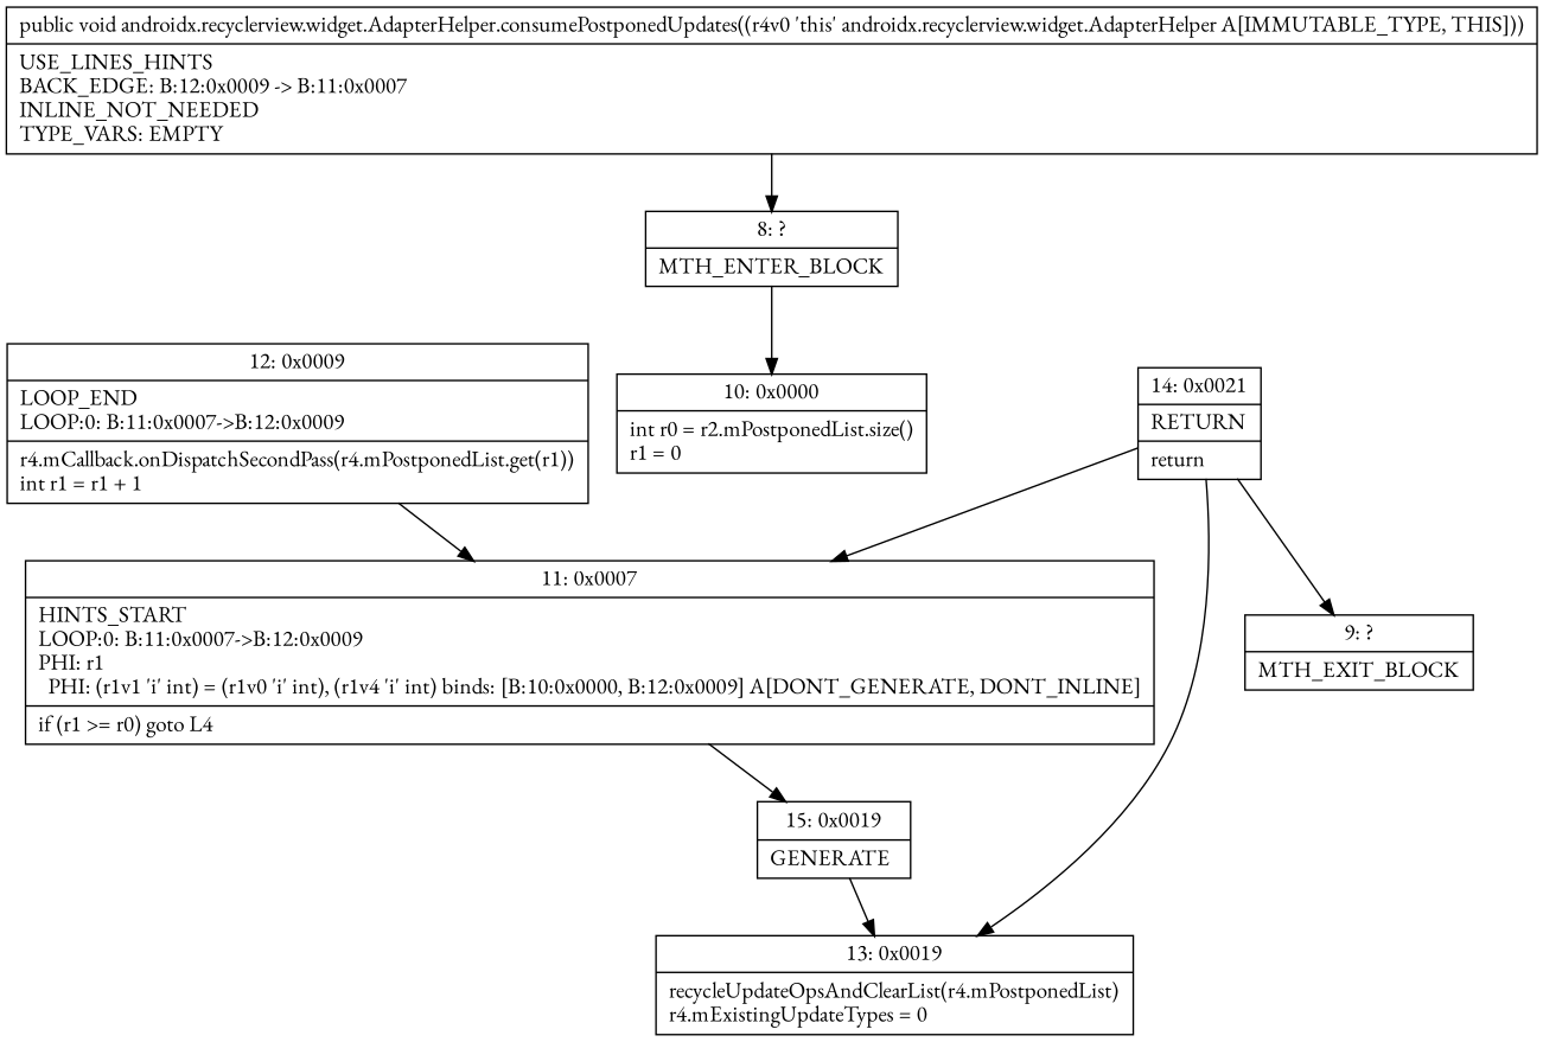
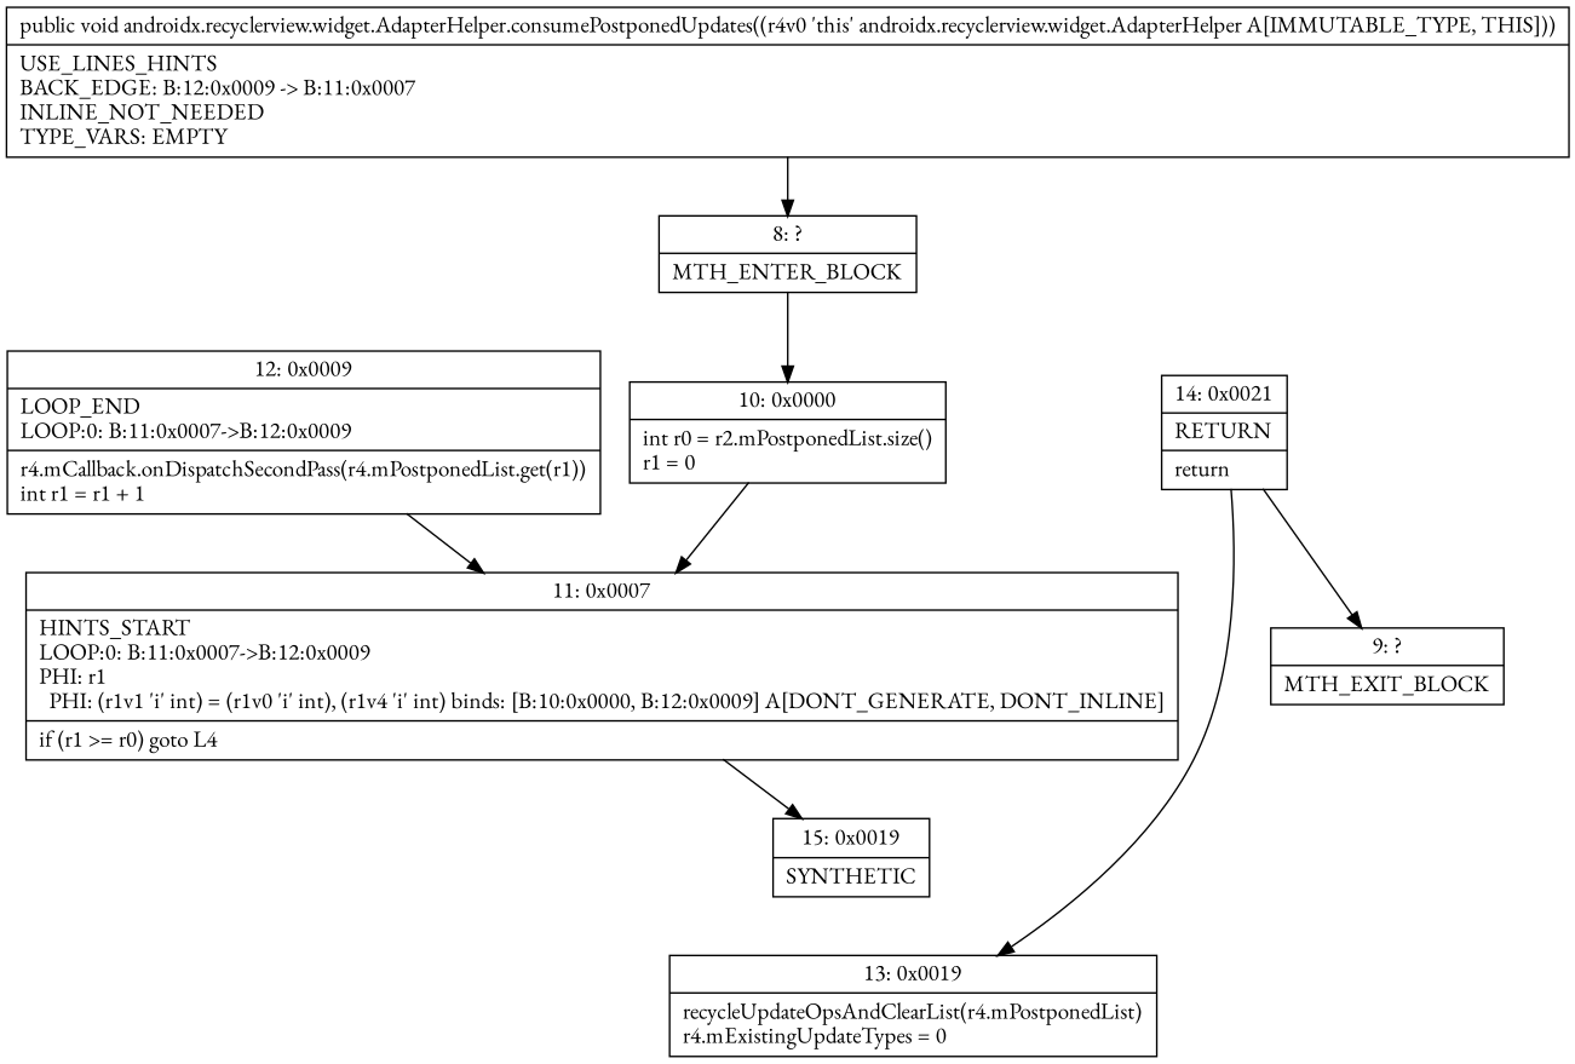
  digraph {
    fontname="EB Garamond"
    node [fontname="EB Garamond" shape=record]
    edge [fontname="EB Garamond"]
    n1 [label="{8\:\ ?|MTH_ENTER_BLOCK\l}"]
    n2 [label="{10\:\ 0x0000|int r0 = r2.mPostponedList.size()\lr1 = 0\l}"]
    n3 [label="{11\:\ 0x0007|HINTS_START\lLOOP:0: B:11:0x0007\-\>B:12:0x0009\lPHI: r1 \l  PHI: (r1v1 'i' int) = (r1v0 'i' int), (r1v4 'i' int) binds: [B:10:0x0000, B:12:0x0009] A[DONT_GENERATE, DONT_INLINE]\l|if (r1 \>= r0) goto L4\l}"]
-   n4 [label="{15\:\ 0x0019|GENERATE\l}"]
+   n4 [label="{15\:\ 0x0019|SYNTHETIC\l}"]
    n5 [label="{12\:\ 0x0009|LOOP_END\lLOOP:0: B:11:0x0007\-\>B:12:0x0009\l|r4.mCallback.onDispatchSecondPass(r4.mPostponedList.get(r1))\lint r1 = r1 + 1\l}"]
    n6 [label="{13\:\ 0x0019|recycleUpdateOpsAndClearList(r4.mPostponedList)\lr4.mExistingUpdateTypes = 0\l}"]
    n7 [label="{14\:\ 0x0021|RETURN\l|return\l}"]
    n8 [label="{9\:\ ?|MTH_EXIT_BLOCK\l}"]
    n9 [label="{public void androidx.recyclerview.widget.AdapterHelper.consumePostponedUpdates((r4v0 'this' androidx.recyclerview.widget.AdapterHelper A[IMMUTABLE_TYPE, THIS]))  | USE_LINES_HINTS\lBACK_EDGE: B:12:0x0009 \-\> B:11:0x0007\lINLINE_NOT_NEEDED\lTYPE_VARS: EMPTY\l}"]
    n1 -> n2
-   n7 -> n3
+   n2 -> n3
    n3 -> n4
-   n4 -> n6
    n5 -> n3
    n7 -> n6
    n7 -> n8
    n9 -> n1
  }
